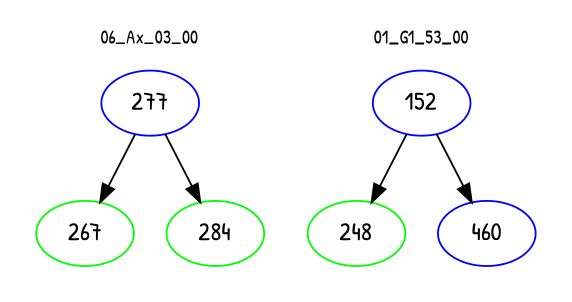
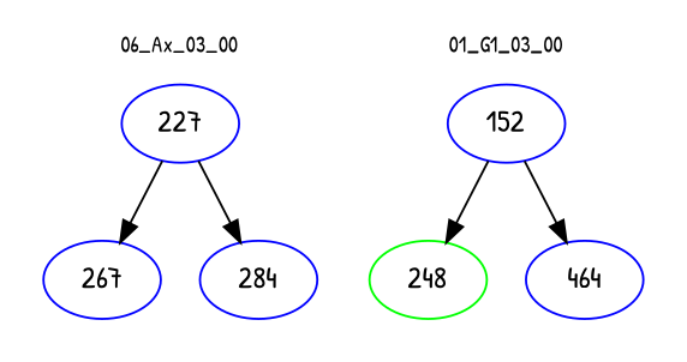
  digraph {
    fontname="Patrick Hand"
    node [color=blue fontname="Patrick Hand"]
    edge [color=black fontname="Patrick Hand"]
-   n1 [label=277]
-   n2 [color=green label=267]
-   n3 [color=green label=284]
+   n1 [label=227]
+   n2 [label=267]
+   n3 [label=284]
    n4 [label=152]
    n5 [color=green label=248]
-   n6 [label=460]
+   n6 [label=464]
    subgraph cluster_1 {
      color=white
      fontsize=10
      label="06_Ax_03_00"
      n1
      n2
      n3
    }
    subgraph cluster_2 {
      color=white
      fontsize=10
-     label="01_G1_53_00"
+     label="01_G1_03_00"
      n4
      n5
      n6
    }
    n1 -> n2
    n1 -> n3
    n4 -> n5
    n4 -> n6
  }
